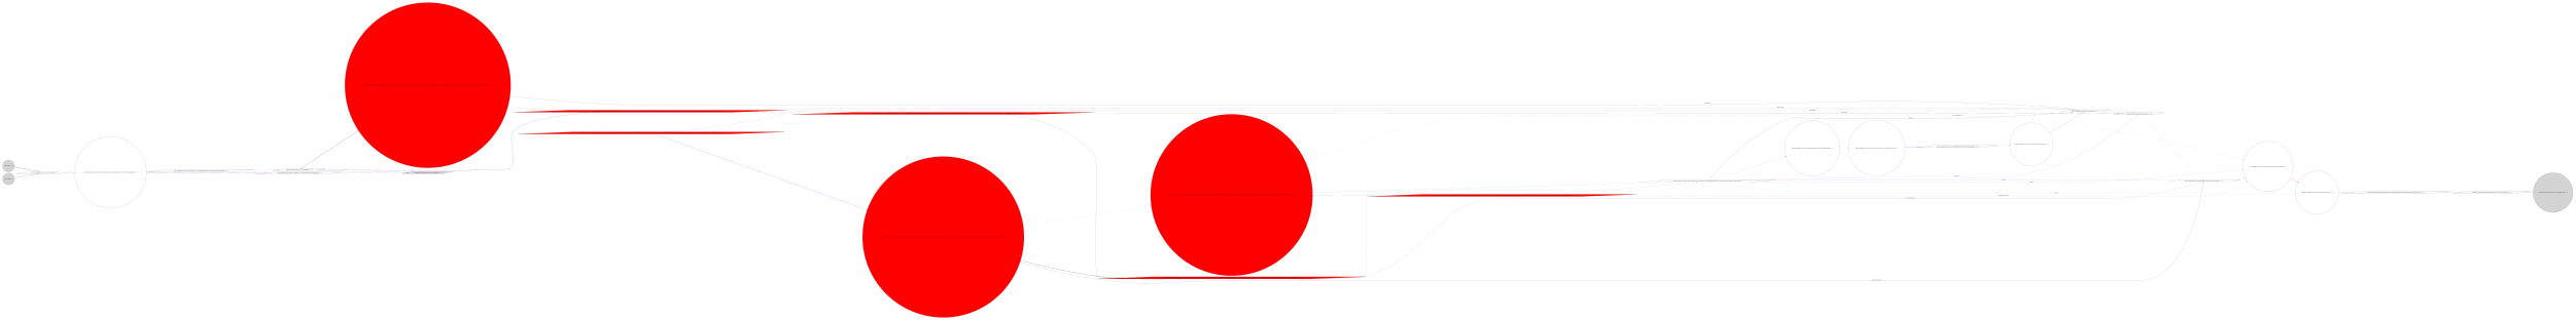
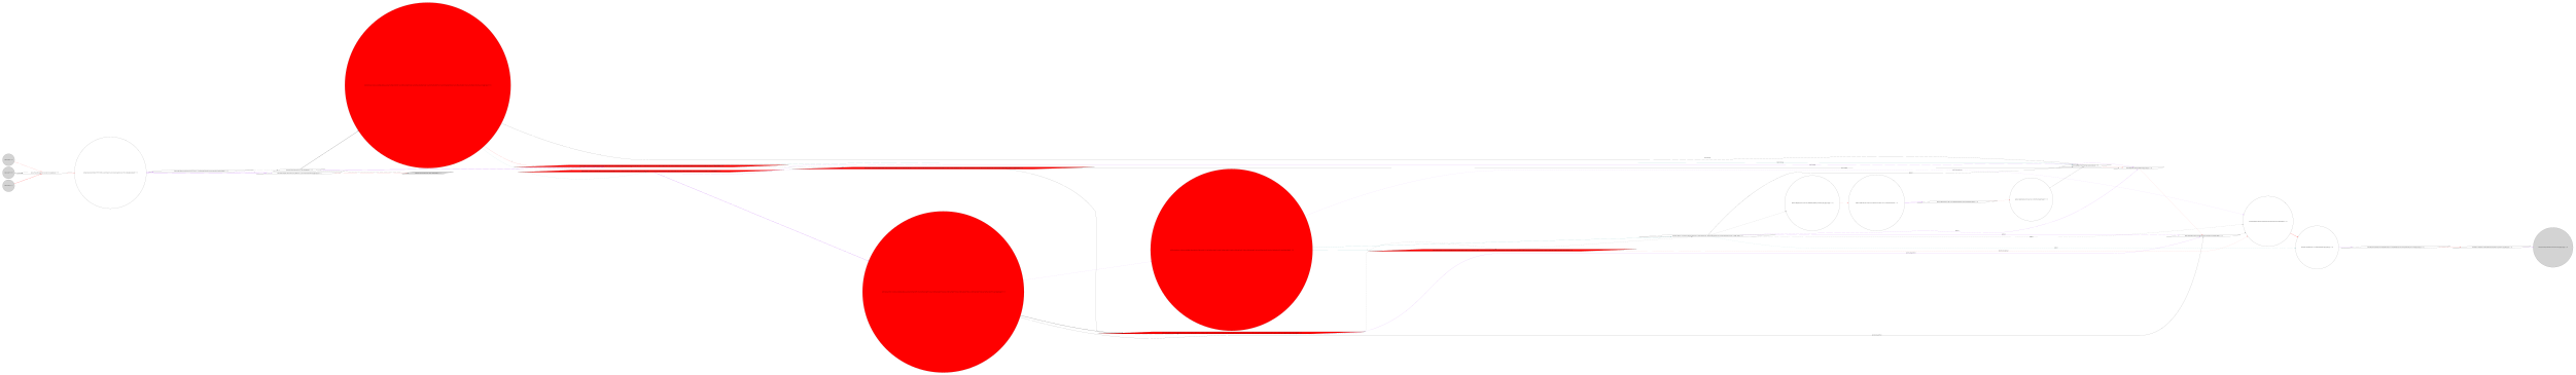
  digraph {
    rankdir=LR
    fontname=Roboto
    node [fillcolor=white shape=parallelogram style=filled fontname=Roboto]
    edge [style=solid color=black arrowhead=normal fontname=Roboto]
    n1 [label="defineFields(updateList,fieldsToTestMulti,true)@@@17@@@['1', '1', '0']"]
    n2 [label="defineFields(updateList,fieldsToTestGroupSortFirst,false,\"sorMissingFirst\",\"true\")@@@18@@@['1', '1', '0']"]
+   n3 [fillcolor=lightgray label="createCluster['0', '1', '0']" shape=circle]
    n4 [label="System.setProperty(\"managed.schema.mutable\",\"true\")@@@3@@@['1', '1', '1']"]
    n5 [label="configureCluster(2).addConfig(\"conf1\",TEST_PATH().resolve(\"configsets\").resolve(\"cloud-managed\").resolve(\"conf\")).configure()@@@4@@@['1', '1', '1']" shape=circle]
    n6 [label="CollectionAdminRequest.createCollection(COLLECTION,\"conf1\",4,1).setMaxShardsPerNode(2).process(cluster.getSolrClient())@@@5@@@['1', '1', '0']"]
    n7 [label="CollectionAdminRequest.createCollection(COLL_NAME,\"conf1\",1,2).process(cluster.getSolrClient())@@@5@@@['0', '0', '1']"]
    n8 [label="cluster.waitForActiveCollection(COLLECTION,4,4)@@@6@@@['1', '1', '0']"]
    n9 [fillcolor=lightgray label="cluster.waitForActiveCollection(COLL_NAME,1,2)@@@6@@@['0', '0', '1']"]
    n10 [fillcolor=lightgray label="cluster.getSolrClient().setDefaultCollection(COLLECTION)@@@23@@@['1', '1', '0']" shape=circle]
    n11 [label="defineFields(updateList,fieldsToTestSingle,false)@@@16@@@['1', '1', '0']"]
    n12 [fillcolor=red label="fieldsToTestGroupSortLast = Collections.unmodifiableList(Arrays.asList(new FieldProps(\"intGSL\",\"int\"),new FieldProps(\"longGSL\",\"long\"),new FieldProps(\"doubleGSL\",\"double\"),new FieldProps(\"floatGSL\",\"float\"),new FieldProps(\"dateGSL\",\"date\"),new FieldProps(\"stringGSL\",\"string\"),new FieldProps(\"boolGSL\",\"boolean\"),new FieldProps(\"sortableGSL\",\"sortabletext\")))@@@10@@@['0', '1', '0']"]
    n13 [label="List<Update> updateList = new ArrayList<>(fieldsToTestSingle.size() + fieldsToTestMulti.size() + fieldsToTestGroupSortFirst.size() + fieldsToTestGroupSortLast.size() + 4)@@@11@@@['1', '1', '0']"]
    n14 [label="defineFields(updateList,fieldsToTestGroupSortLast,false,\"sorMissingLast\",\"true\")@@@19@@@['1', '1', '0']" shape=circle]
    n15 [fillcolor=red label="fieldsToTestSingle = Collections.unmodifiableList(Arrays.asList(new FieldProps(\"intField\",\"int\",1),new FieldProps(\"longField\",\"long\",1),new FieldProps(\"doubleField\",\"double\",1),new FieldProps(\"floatField\",\"float\",1),new FieldProps(\"dateField\",\"date\",1),new FieldProps(\"stringField\",\"string\",1),new FieldProps(\"boolField\",\"boolean\",1),new FieldProps(\"sortableText\",\"sortabletext\",1)))@@@7@@@['0', '1', '0']"]
    n16 [fillcolor=red label="fieldsToTestMulti = Collections.unmodifiableList(Arrays.asList(new FieldProps(\"intFieldMulti\",\"int\",5),new FieldProps(\"longFieldMulti\",\"long\",5),new FieldProps(\"doubleFieldMulti\",\"double\",5),new FieldProps(\"floatFieldMulti\",\"float\",5),new FieldProps(\"dateFieldMulti\",\"date\",5),new FieldProps(\"stringFieldMulti\",\"string\",5),new FieldProps(\"boolFieldMulti\",\"boolean\",2),new FieldProps(\"sortableFieldMulti\",\"sortabletext\",5)))@@@8@@@['0', '1', '0']"]
    n17 [fillcolor=red label="fieldsToTestGroupSortFirst = Collections.unmodifiableList(Arrays.asList(new FieldProps(\"intGSF\",\"int\"),new FieldProps(\"longGSF\",\"long\"),new FieldProps(\"doubleGSF\",\"double\"),new FieldProps(\"floatGSF\",\"float\"),new FieldProps(\"dateGSF\",\"date\"),new FieldProps(\"stringGSF\",\"string\"),new FieldProps(\"boolGSF\",\"boolean\"),new FieldProps(\"sortableGSF\",\"sortabletext\")))@@@9@@@['0', '1', '0']"]
    n18 [label="updateList.add(getType(\"name\",\"float\",\"class\",RANDOMIZED_NUMERIC_FIELDTYPES.get()))@@@12@@@['1', '1', '0']" shape=circle]
    n19 [label="MultiUpdate multiUpdateRequest = new MultiUpdate(updateList)@@@20@@@['1', '1', '0']" shape=circle]
    n20 [fillcolor=red label="fieldsToTestMulti = Collections.unmodifiableList(Arrays.asList(new FieldProps(\"intFieldMulti\",\"int\",5),new FieldProps(\"longFieldMulti\",\"long\",5),new FieldProps(\"doubleFieldMulti\",\"double\",5),new FieldProps(\"floatFieldMulti\",\"float\",5),new FieldProps(\"dateFieldMulti\",\"date\",5),new FieldProps(\"stringFieldMulti\",\"string\",5),new FieldProps(\"boolFieldMulti\",\"boolean\",2)))@@@8@@@['1', '0', '0']"]
    n21 [fillcolor=red label="fieldsToTestGroupSortFirst = Collections.unmodifiableList(Arrays.asList(new FieldProps(\"intGSF\",\"int\"),new FieldProps(\"longGSF\",\"long\"),new FieldProps(\"doubleGSF\",\"double\"),new FieldProps(\"floatGSF\",\"float\"),new FieldProps(\"dateGSF\",\"date\"),new FieldProps(\"stringGSF\",\"string\"),new FieldProps(\"boolGSF\",\"boolean\")))@@@9@@@['1', '0', '0']" shape=circle]
    n22 [label="updateList.add(getType(\"name\",\"double\",\"class\",RANDOMIZED_NUMERIC_FIELDTYPES.get()))@@@13@@@['1', '1', '0']" shape=circle]
    n23 [label="updateList.add(getType(\"name\",\"date\",\"class\",RANDOMIZED_NUMERIC_FIELDTYPES.get()))@@@14@@@['1', '1', '0']"]
    n24 [fillcolor=red label="fieldsToTestGroupSortLast = Collections.unmodifiableList(Arrays.asList(new FieldProps(\"intGSL\",\"int\"),new FieldProps(\"longGSL\",\"long\"),new FieldProps(\"doubleGSL\",\"double\"),new FieldProps(\"floatGSL\",\"float\"),new FieldProps(\"dateGSL\",\"date\"),new FieldProps(\"stringGSL\",\"string\"),new FieldProps(\"boolGSL\",\"boolean\")))@@@10@@@['1', '0', '0']" shape=circle]
    n25 [fillcolor=lightgray label="createCluster['1', '0', '0']" shape=circle]
    n26 [fillcolor=lightgray label="createCluster['0', '0', '1']" shape=circle]
    n27 [label="updateList.add(getType(\"name\",\"boolean\",\"class\",\"solr.BoolField\"))@@@15@@@['1', '1', '0']" shape=circle]
    n28 [label="assertNull(\"Error adding fields\",multipleUpdatesResponse.getResponse().get(\"errors\"))@@@22@@@['1', '1', '0']"]
    n29 [fillcolor=red label="fieldsToTestSingle = Collections.unmodifiableList(Arrays.asList(new FieldProps(\"intField\",\"int\",1),new FieldProps(\"longField\",\"long\",1),new FieldProps(\"doubleField\",\"double\",1),new FieldProps(\"floatField\",\"float\",1),new FieldProps(\"dateField\",\"date\",1),new FieldProps(\"stringField\",\"string\",1),new FieldProps(\"boolField\",\"boolean\",1)))@@@7@@@['1', '0', '0']" shape=circle]
    n30 [label="SchemaResponse.UpdateResponse multipleUpdatesResponse = multiUpdateRequest.process(cluster.getSolrClient(),COLLECTION)@@@21@@@['1', '1', '0']"]
    n1 -> n2 [style=dashed color=red arrowhead=diamond]
    n2 -> n14 [style=dashed]
+   n3 -> n4 [color=red arrowhead=diamond]
    n4 -> n5 [color=red arrowhead=diamond]
    n5 -> n6 [style=bold color=purple arrowhead=diamond]
    n5 -> n7 [style=bold color=purple arrowhead=diamond]
    n6 -> n7 [label=0 color=purple]
    n6 -> n8 [style=dashed]
    n7 -> n9 [color=red]
    n8 -> n9 [label=0]
    n8 -> n15 [style=bold color=purple]
    n8 -> n29 [style=bold]
    n11 -> n1 [color=red arrowhead=diamond]
    n12 -> n13 [style=dashed]
    n12 -> n14 [label=fieldsToTestGroupSortLast style=dashed color=red arrowhead=diamond]
    n13 -> n1 [label=updateList color=purple arrowhead=diamond]
    n13 -> n2 [label=updateList color=purple]
    n13 -> n11 [label=updateList arrowhead=diamond]
    n13 -> n14 [label=updateList style=dashed]
    n13 -> n18 [style=dashed arrowhead=diamond]
    n13 -> n19 [label=updateList style=dashed color=teal arrowhead=diamond]
    n14 -> n19 [style=bold color=red arrowhead=diamond]
    n15 -> n11 [label=fieldsToTestSingle color=teal arrowhead=diamond]
    n15 -> n16 [style=dashed]
    n16 -> n1 [label=fieldsToTestMulti arrowhead=diamond]
    n16 -> n17 [arrowhead=diamond]
    n17 -> n2 [label=fieldsToTestGroupSortFirst color=purple]
    n17 -> n12 [style=dashed arrowhead=diamond]
    n18 -> n22 [style=dashed color=red arrowhead=diamond]
    n19 -> n30 [color=purple]
    n20 -> n1 [label=fieldsToTestMulti color=purple arrowhead=diamond]
    n20 -> n16 [label=0 style=dashed color=purple]
    n20 -> n21 [style=bold color=purple]
    n21 -> n2 [label=fieldsToTestGroupSortFirst arrowhead=diamond]
    n21 -> n17 [label=0 style=bold]
    n21 -> n24 [style=dashed color=purple]
    n22 -> n23 [style=bold color=purple]
    n23 -> n27 [style=dashed color=red arrowhead=diamond]
    n24 -> n12 [label=0 color=teal]
    n24 -> n13 [color=teal]
    n24 -> n14 [label=fieldsToTestGroupSortLast style=dashed color=purple arrowhead=diamond]
    n25 -> n4 [style=bold arrowhead=diamond]
    n26 -> n4 [style=bold color=red]
    n27 -> n11
    n28 -> n10 [color=purple arrowhead=diamond]
    n29 -> n11 [label=fieldsToTestSingle]
    n29 -> n15 [label=0 color=red]
    n29 -> n20 [style=dashed color=teal]
    n30 -> n28 [color=red arrowhead=diamond]
  }
